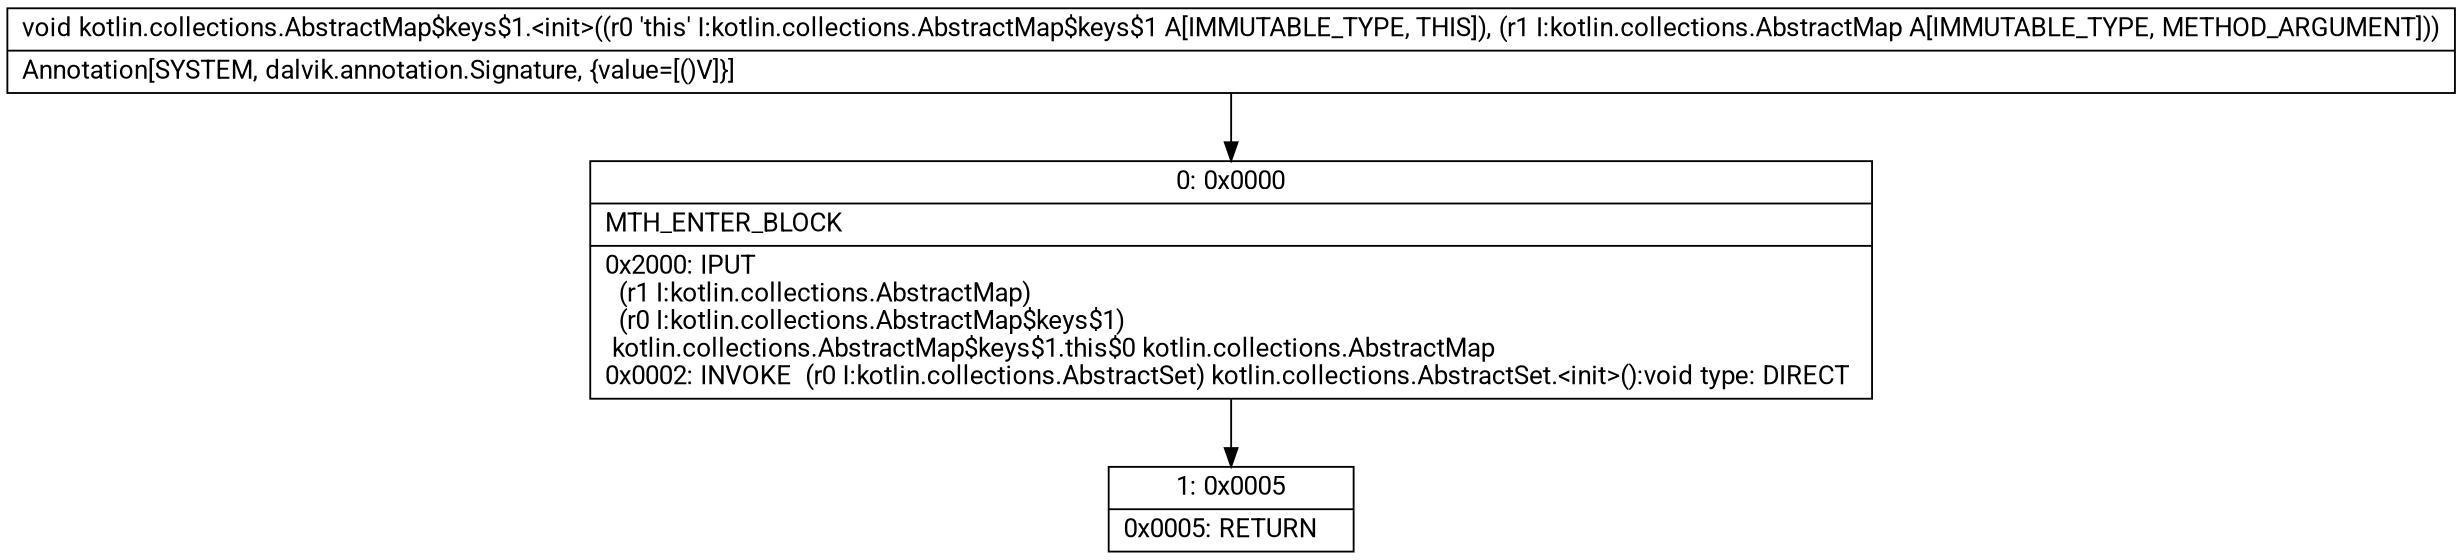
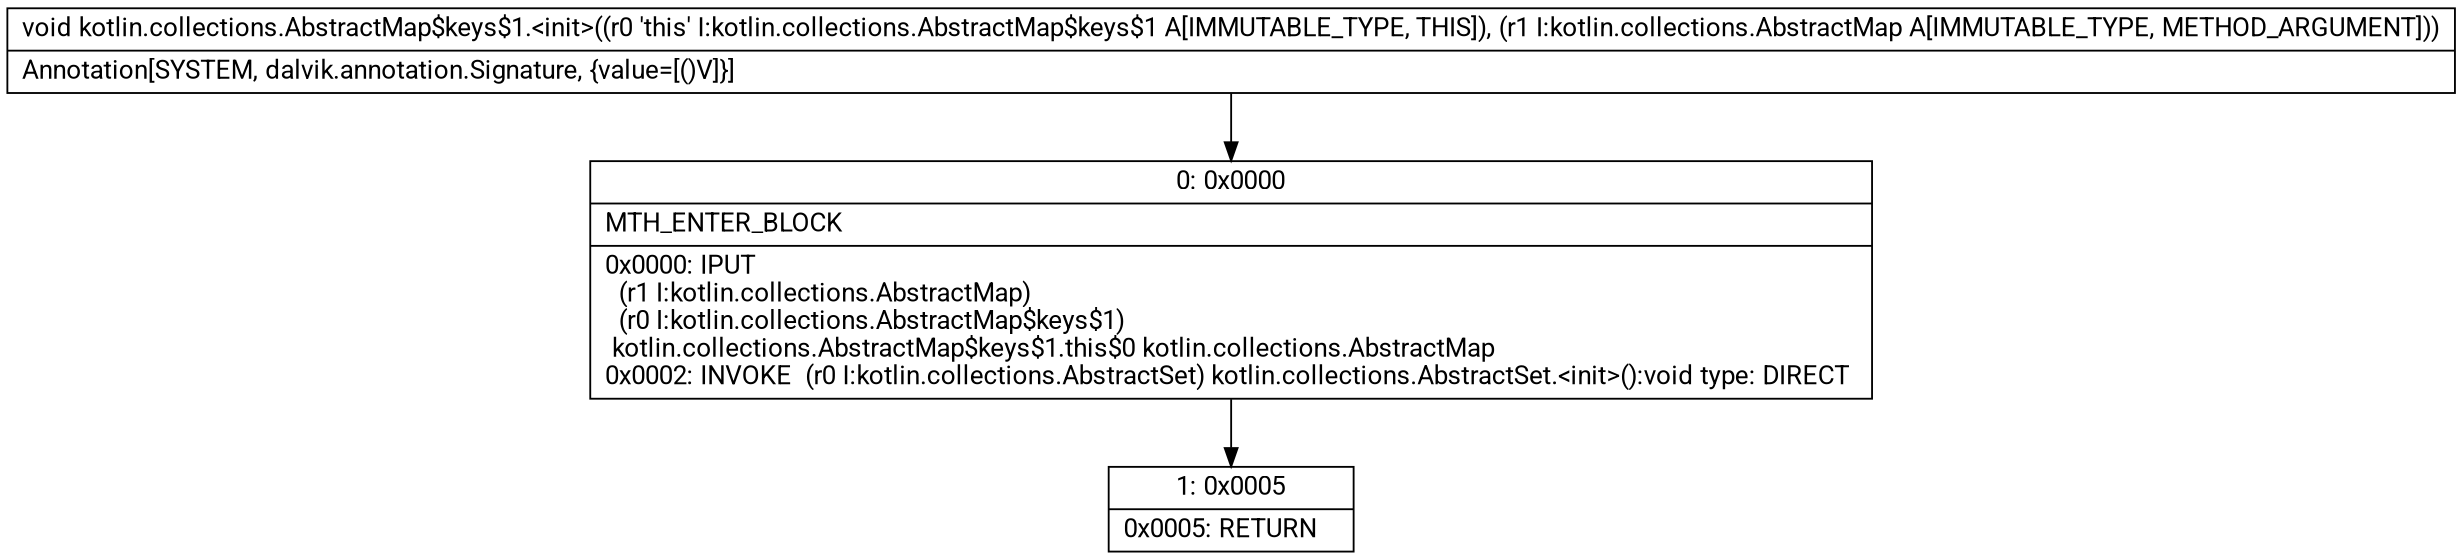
  digraph {
    fontname=Roboto
    node [shape=record fontname=Roboto]
    edge [fontname=Roboto]
-   n1 [label="{0\:\ 0x0000|MTH_ENTER_BLOCK\l|0x2000: IPUT  \l  (r1 I:kotlin.collections.AbstractMap)\l  (r0 I:kotlin.collections.AbstractMap$keys$1)\l kotlin.collections.AbstractMap$keys$1.this$0 kotlin.collections.AbstractMap \l0x0002: INVOKE  (r0 I:kotlin.collections.AbstractSet) kotlin.collections.AbstractSet.\<init\>():void type: DIRECT \l}"]
+   n1 [label="{0\:\ 0x0000|MTH_ENTER_BLOCK\l|0x0000: IPUT  \l  (r1 I:kotlin.collections.AbstractMap)\l  (r0 I:kotlin.collections.AbstractMap$keys$1)\l kotlin.collections.AbstractMap$keys$1.this$0 kotlin.collections.AbstractMap \l0x0002: INVOKE  (r0 I:kotlin.collections.AbstractSet) kotlin.collections.AbstractSet.\<init\>():void type: DIRECT \l}"]
    n2 [label="{1\:\ 0x0005|0x0005: RETURN   \l}"]
    n3 [label="{void kotlin.collections.AbstractMap$keys$1.\<init\>((r0 'this' I:kotlin.collections.AbstractMap$keys$1 A[IMMUTABLE_TYPE, THIS]), (r1 I:kotlin.collections.AbstractMap A[IMMUTABLE_TYPE, METHOD_ARGUMENT]))  | Annotation[SYSTEM, dalvik.annotation.Signature, \{value=[()V]\}]\l}"]
    n1 -> n2
    n3 -> n1
  }
